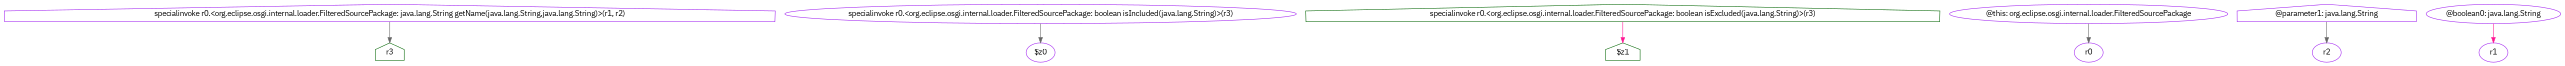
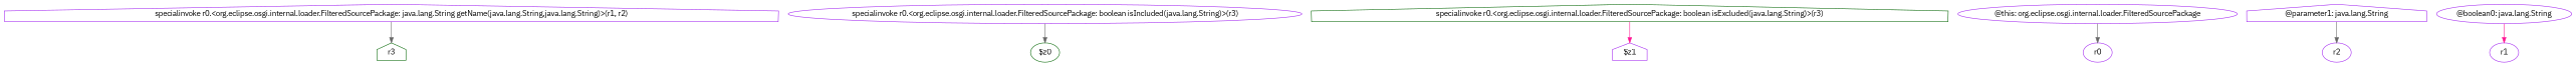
  digraph {
    fontname="IBM Plex Sans"
    node [color=purple fontname="IBM Plex Sans" shape=ellipse]
    edge [color=gray40 fontname="IBM Plex Sans"]
    n1 [label="specialinvoke r0.<org.eclipse.osgi.internal.loader.FilteredSourcePackage: java.lang.String getName(java.lang.String,java.lang.String)>(r1, r2)" shape=house]
    n2 [color=darkgreen label=r3 shape=house]
    n3 [label="specialinvoke r0.<org.eclipse.osgi.internal.loader.FilteredSourcePackage: boolean isIncluded(java.lang.String)>(r3)"]
-   n4 [label="$z0"]
+   n4 [color=darkgreen label="$z0"]
    n5 [color=darkgreen label="specialinvoke r0.<org.eclipse.osgi.internal.loader.FilteredSourcePackage: boolean isExcluded(java.lang.String)>(r3)" shape=house]
-   n6 [color=darkgreen label="$z1" shape=house]
+   n6 [label="$z1" shape=house]
    n7 [label="@this: org.eclipse.osgi.internal.loader.FilteredSourcePackage"]
    n8 [label=r0]
    n9 [label="@parameter1: java.lang.String" shape=house]
    n10 [label=r2]
    n11 [label="@boolean0: java.lang.String"]
    n12 [label=r1]
    n1 -> n2
    n3 -> n4
    n5 -> n6 [color=deeppink]
    n7 -> n8
    n9 -> n10
    n11 -> n12 [color=deeppink]
  }
